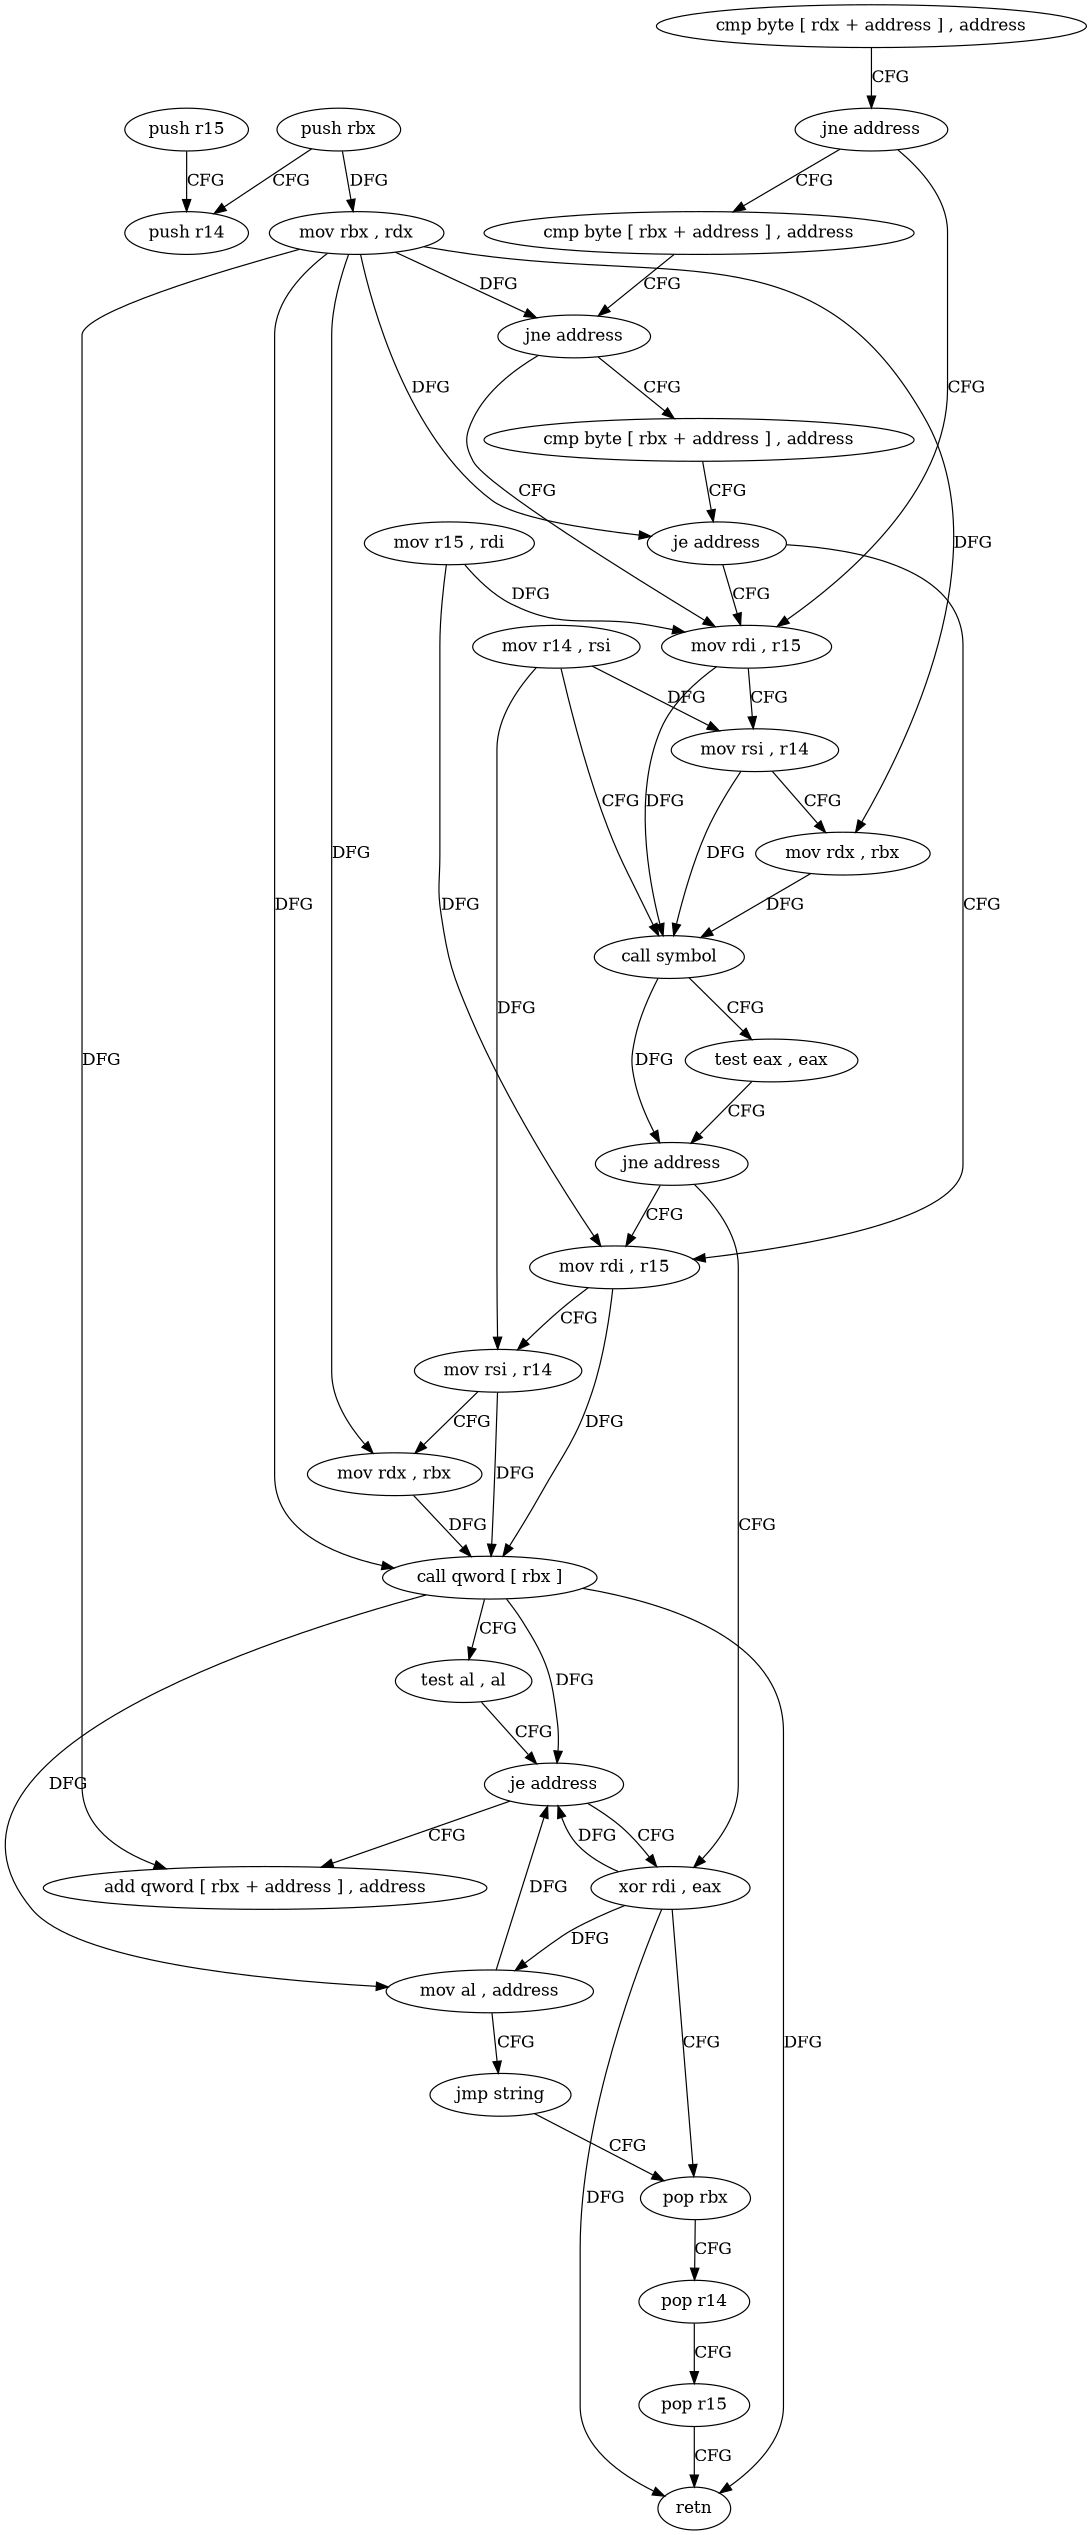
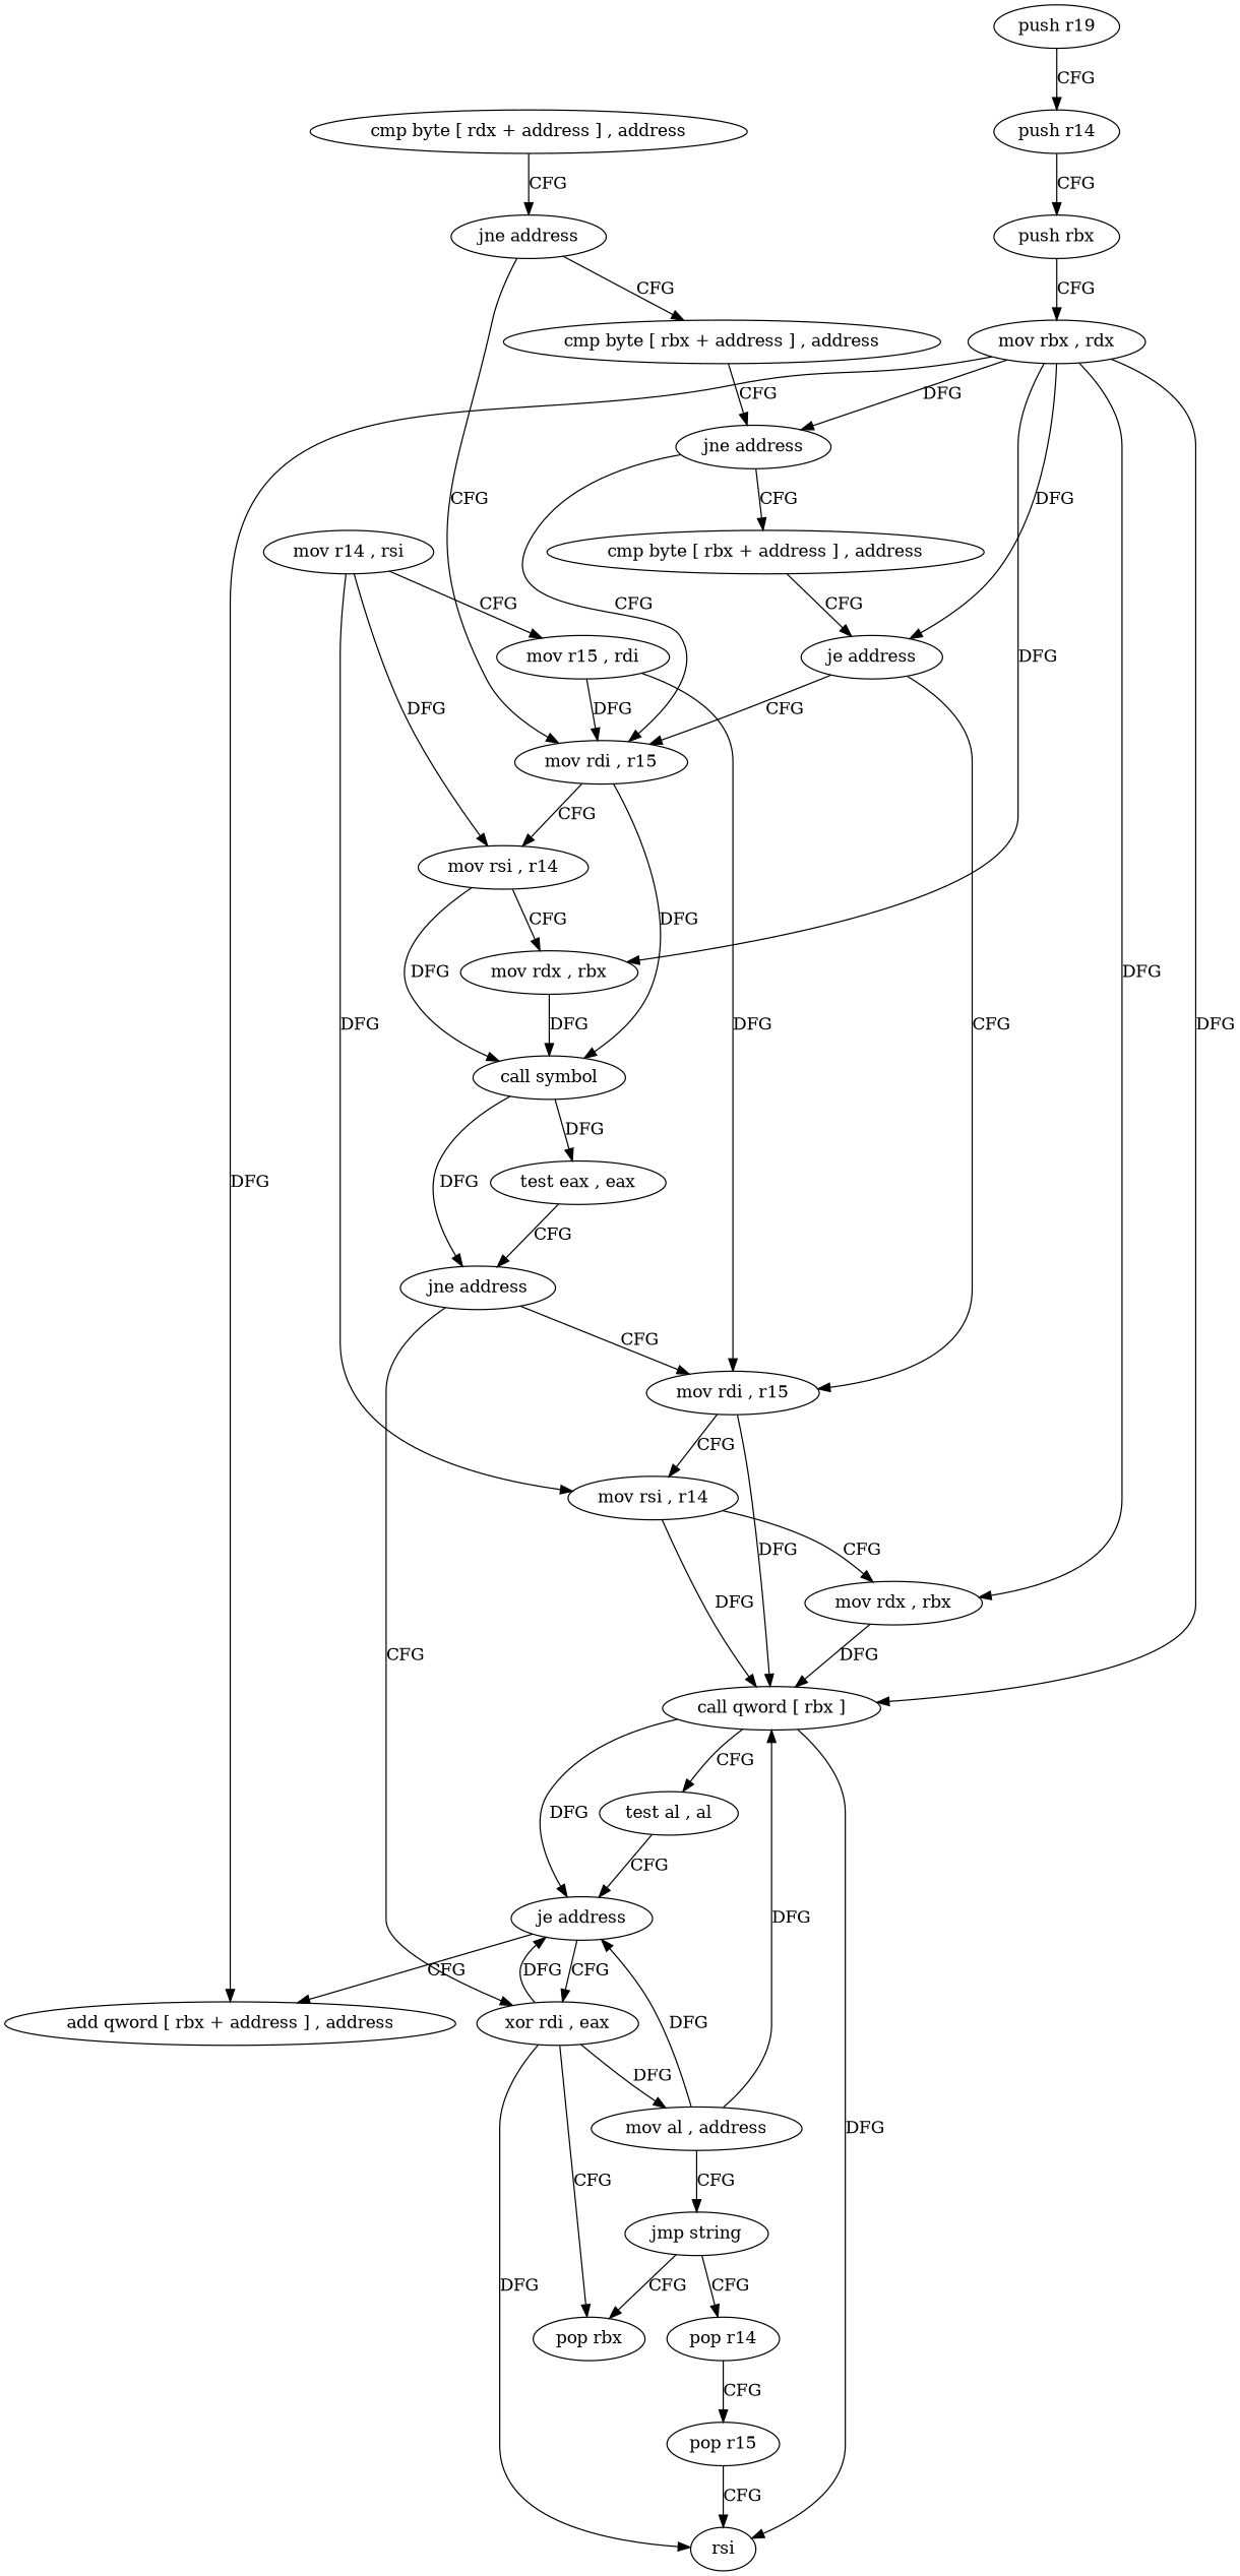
  digraph {
-   n1 [label="push r15"]
+   n1 [label="push r19"]
    n2 [label="push r14"]
    n3 [label="push rbx"]
    n4 [label="mov rbx , rdx"]
    n5 [label="mov rdx , rbx"]
    n6 [label="jne address"]
    n7 [label="mov rdx , rbx"]
    n8 [label="call qword [ rbx ]"]
    n9 [label="add qword [ rbx + address ] , address"]
    n10 [label="je address"]
    n11 [label="call symbol"]
    n12 [label="mov rdi , r15"]
    n13 [label="cmp byte [ rbx + address ] , address"]
    n14 [label="je address"]
    n15 [label="mov al , address"]
-   n16 [label=retn]
+   n16 [label=rsi]
    n17 [label="test al , al"]
    n18 [label="mov rdi , r15"]
    n19 [label="mov r14 , rsi"]
    n20 [label="mov r15 , rdi"]
    n21 [label="mov rsi , r14"]
    n22 [label="mov rsi , r14"]
    n23 [label="cmp byte [ rdx + address ] , address"]
    n24 [label="jne address"]
    n25 [label="cmp byte [ rbx + address ] , address"]
    n26 [label="test eax , eax"]
    n27 [label="jne address"]
    n28 [label="xor rdi , eax"]
    n29 [label="pop rbx"]
    n30 [label="pop r14"]
    n31 [label="jmp string"]
    n32 [label="pop r15"]
    n1 -> n2 [label=CFG]
-   n3 -> n2 [label=CFG]
-   n3 -> n4 [label=DFG]
+   n2 -> n3 [label=CFG]
+   n3 -> n4 [label=CFG]
    n4 -> n5 [label=DFG]
    n4 -> n6 [label=DFG]
    n4 -> n7 [label=DFG]
    n4 -> n8 [label=DFG]
    n4 -> n9 [label=DFG]
    n4 -> n10 [label=DFG]
    n5 -> n11 [label=DFG]
    n6 -> n12 [label=CFG]
    n6 -> n13 [label=CFG]
    n7 -> n8 [label=DFG]
    n8 -> n14 [label=DFG]
-   n8 -> n15 [label=DFG]
+   n15 -> n8 [label=DFG]
    n8 -> n16 [label=DFG]
    n8 -> n17 [label=CFG]
    n10 -> n12 [label=CFG]
    n10 -> n18 [label=CFG]
-   n11 -> n26 [label=CFG]
+   n11 -> n26 [label=DFG]
    n11 -> n27 [label=DFG]
    n12 -> n11 [label=DFG]
    n12 -> n21 [label=CFG]
    n13 -> n10 [label=CFG]
    n14 -> n9 [label=CFG]
    n14 -> n28 [label=CFG]
    n15 -> n14 [label=DFG]
    n15 -> n31 [label=CFG]
    n17 -> n14 [label=CFG]
    n18 -> n8 [label=DFG]
    n18 -> n22 [label=CFG]
-   n19 -> n11 [label=CFG]
+   n19 -> n20 [label=CFG]
    n19 -> n21 [label=DFG]
    n19 -> n22 [label=DFG]
    n20 -> n12 [label=DFG]
    n20 -> n18 [label=DFG]
    n21 -> n5 [label=CFG]
    n21 -> n11 [label=DFG]
    n22 -> n7 [label=CFG]
    n22 -> n8 [label=DFG]
    n23 -> n24 [label=CFG]
    n24 -> n12 [label=CFG]
    n24 -> n25 [label=CFG]
    n25 -> n6 [label=CFG]
    n26 -> n27 [label=CFG]
    n27 -> n18 [label=CFG]
    n27 -> n28 [label=CFG]
    n28 -> n14 [label=DFG]
    n28 -> n15 [label=DFG]
    n28 -> n16 [label=DFG]
    n28 -> n29 [label=CFG]
-   n29 -> n30 [label=CFG]
+   n31 -> n30 [label=CFG]
    n30 -> n32 [label=CFG]
    n31 -> n29 [label=CFG]
    n32 -> n16 [label=CFG]
  }
